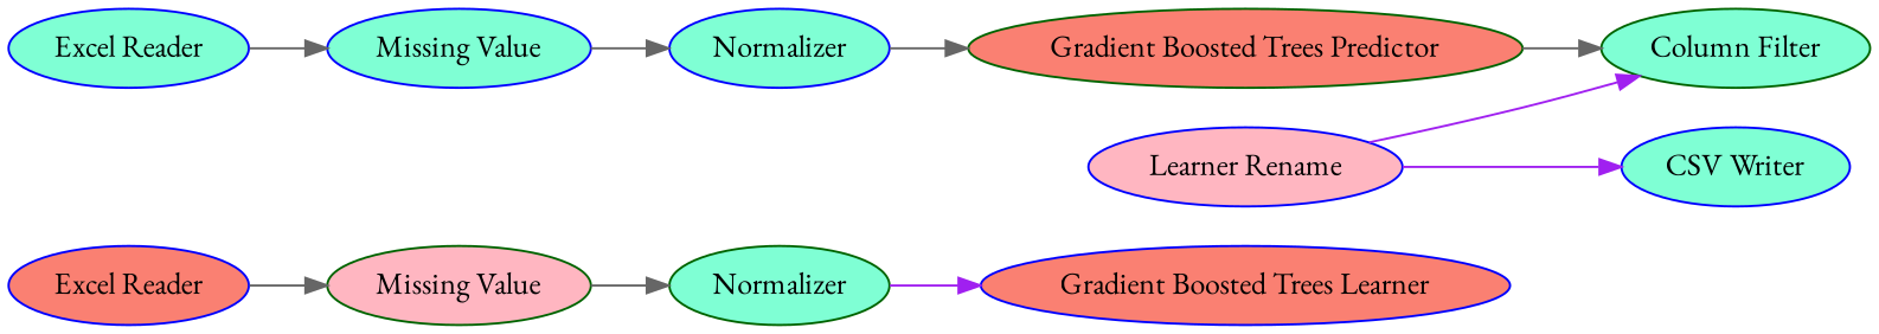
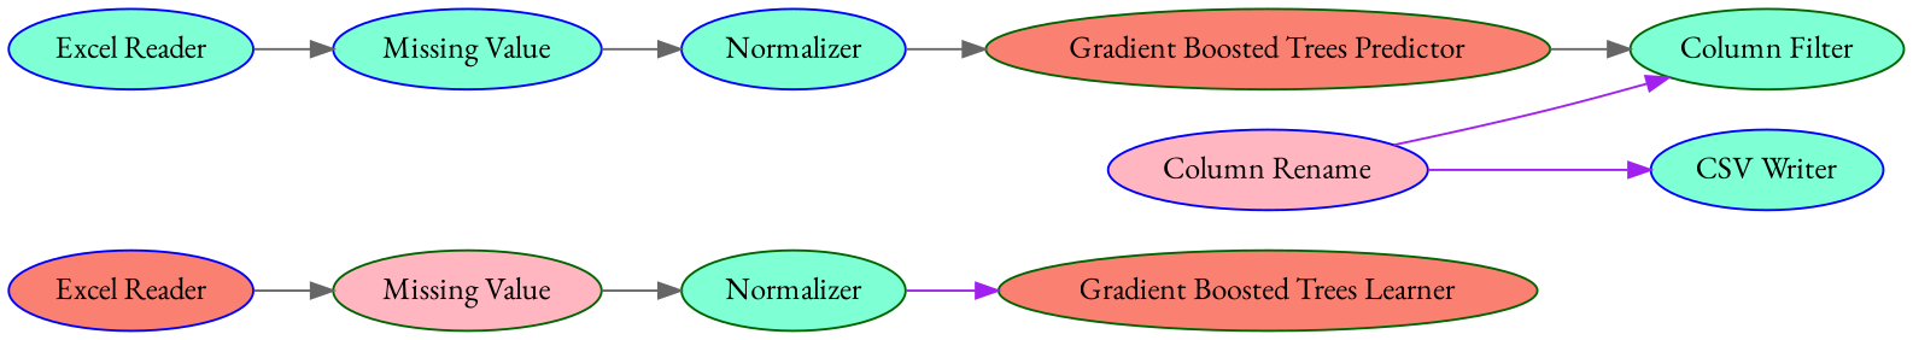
  digraph {
    fontname="EB Garamond"
    rankdir=LR
    node [color=blue fillcolor=aquamarine fontname="EB Garamond" style=filled]
    edge [color=gray40 fontname="EB Garamond"]
    n1 [fillcolor=salmon label="Excel Reader"]
    n2 [color=darkgreen fillcolor=lightpink label="Missing Value"]
    n3 [color=darkgreen label=Normalizer]
    n4 [label="Excel Reader"]
    n5 [label="Missing Value"]
    n6 [label=Normalizer]
-   n7 [fillcolor=salmon label="Gradient Boosted Trees Learner"]
+   n7 [color=darkgreen fillcolor=salmon label="Gradient Boosted Trees Learner"]
    n8 [color=darkgreen fillcolor=salmon label="Gradient Boosted Trees Predictor"]
    n9 [color=darkgreen label="Column Filter"]
-   n10 [fillcolor=lightpink label="Learner Rename"]
+   n10 [fillcolor=lightpink label="Column Rename"]
    n11 [label="CSV Writer"]
    n1 -> n2
    n2 -> n3
    n3 -> n7 [color=purple]
    n4 -> n5
    n5 -> n6
    n6 -> n8
    n8 -> n9
    n10 -> n9 [color=purple]
    n10 -> n11 [color=purple]
  }
